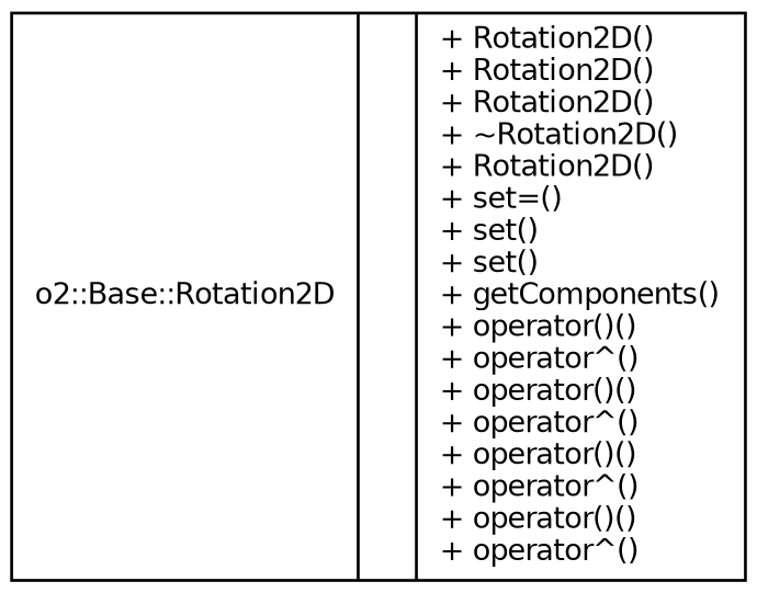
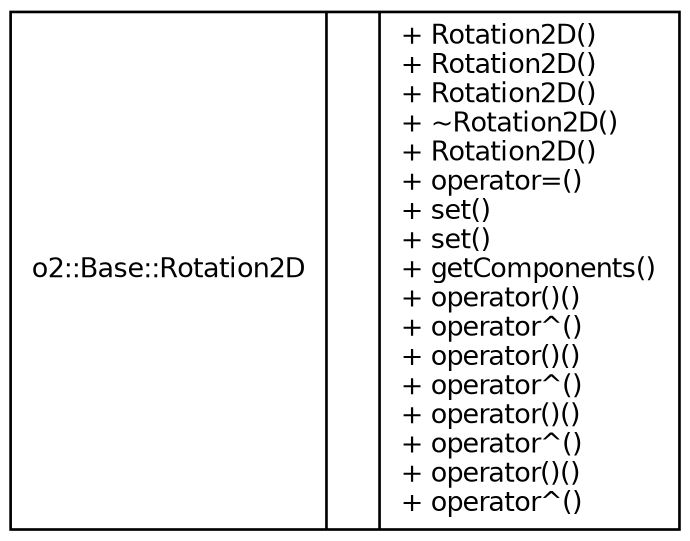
  digraph {
    rankdir=LR
-   n1 [color=black fillcolor=white fontcolor=black fontname=Helvetica fontsize=10 height=0.2 label="{o2::Base::Rotation2D\n||+ Rotation2D()\l+ Rotation2D()\l+ Rotation2D()\l+ ~Rotation2D()\l+ Rotation2D()\l+ set=()\l+ set()\l+ set()\l+ getComponents()\l+ operator()()\l+ operator^()\l+ operator()()\l+ operator^()\l+ operator()()\l+ operator^()\l+ operator()()\l+ operator^()\l}" shape=record style=filled width=0.4]
+   n1 [color=black fillcolor=white fontcolor=black fontname=Helvetica fontsize=10 height=0.2 label="{o2::Base::Rotation2D\n||+ Rotation2D()\l+ Rotation2D()\l+ Rotation2D()\l+ ~Rotation2D()\l+ Rotation2D()\l+ operator=()\l+ set()\l+ set()\l+ getComponents()\l+ operator()()\l+ operator^()\l+ operator()()\l+ operator^()\l+ operator()()\l+ operator^()\l+ operator()()\l+ operator^()\l}" shape=record style=filled width=0.4]
  }
